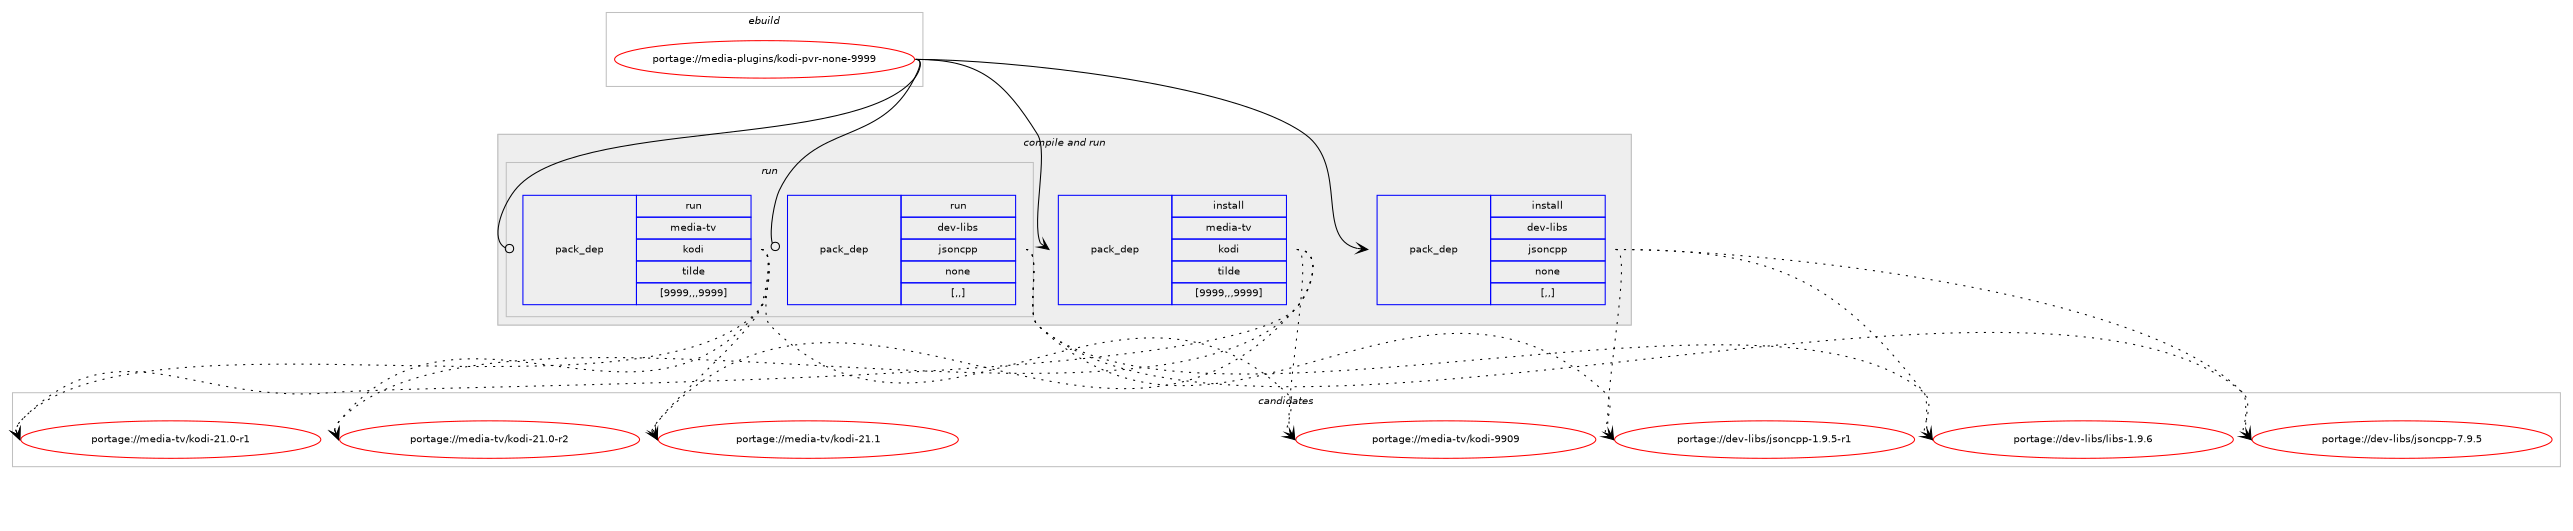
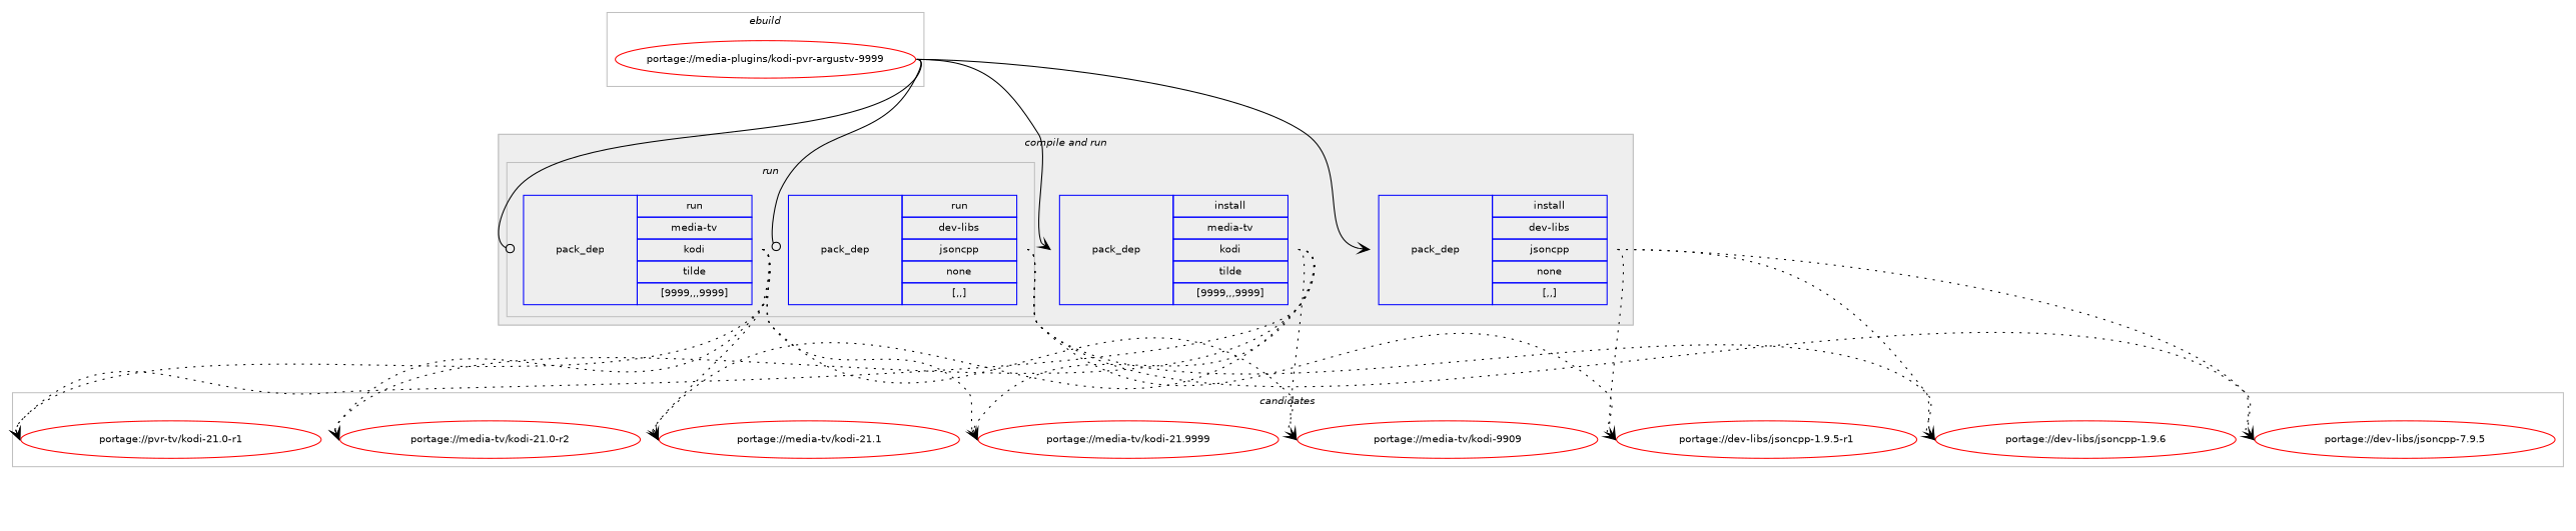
  digraph {
    compound=true
    concentrate=true
    fontname=Helvetica
    fontsize=10
    newrank=true
    rankdir=TB
    ranksep=1.5
    node [color=red fontname=Helvetica fontsize=10]
    edge [arrowhead=vee headport=w style=dotted tailport=e weight=100]
-   n1 [label="portage://media-plugins/kodi-pvr-none-9999" width=4]
+   n1 [label="portage://media-plugins/kodi-pvr-argustv-9999" width=4]
    n2 [color=blue label=<<TABLE BORDER="0" CELLBORDER="1" CELLSPACING="0" CELLPADDING="4" WIDTH="220"><TR><TD ROWSPAN="6" CELLPADDING="30">pack_dep</TD></TR><TR><TD WIDTH="110">install</TD></TR><TR><TD>dev-libs</TD></TR><TR><TD>jsoncpp</TD></TR><TR><TD>none</TD></TR><TR><TD>[,,]</TD></TR></TABLE>> shape=none]
    n3 [color=blue label=<<TABLE BORDER="0" CELLBORDER="1" CELLSPACING="0" CELLPADDING="4" WIDTH="220"><TR><TD ROWSPAN="6" CELLPADDING="30">pack_dep</TD></TR><TR><TD WIDTH="110">install</TD></TR><TR><TD>media-tv</TD></TR><TR><TD>kodi</TD></TR><TR><TD>tilde</TD></TR><TR><TD>[9999,,,9999]</TD></TR></TABLE>> shape=none]
    n4 [color=blue label=<<TABLE BORDER="0" CELLBORDER="1" CELLSPACING="0" CELLPADDING="4" WIDTH="220"><TR><TD ROWSPAN="6" CELLPADDING="30">pack_dep</TD></TR><TR><TD WIDTH="110">run</TD></TR><TR><TD>dev-libs</TD></TR><TR><TD>jsoncpp</TD></TR><TR><TD>none</TD></TR><TR><TD>[,,]</TD></TR></TABLE>> shape=none]
    n5 [color=blue label=<<TABLE BORDER="0" CELLBORDER="1" CELLSPACING="0" CELLPADDING="4" WIDTH="220"><TR><TD ROWSPAN="6" CELLPADDING="30">pack_dep</TD></TR><TR><TD WIDTH="110">run</TD></TR><TR><TD>media-tv</TD></TR><TR><TD>kodi</TD></TR><TR><TD>tilde</TD></TR><TR><TD>[9999,,,9999]</TD></TR></TABLE>> shape=none]
-   n6 [label="portage://dev-libs/libs-1.9.6" width=4]
+   n6 [label="portage://dev-libs/jsoncpp-1.9.6" width=4]
    n7 [label="portage://dev-libs/jsoncpp-1.9.5-r1" width=4]
    n8 [label="portage://dev-libs/jsoncpp-7.9.5" width=4]
    n9 [label="portage://media-tv/kodi-9909" width=4]
+   n10 [label="portage://media-tv/kodi-21.9999" width=4]
    n11 [label="portage://media-tv/kodi-21.1" width=4]
    n12 [label="portage://media-tv/kodi-21.0-r2" width=4]
-   n13 [label="portage://media-tv/kodi-21.0-r1" width=4]
+   n13 [label="portage://pvr-tv/kodi-21.0-r1" width=4]
    subgraph cluster_1 {
      color=gray
      label=<<i>ebuild</i>>
      n1
    }
    subgraph cluster_2 {
      color=gray
      label=<<i>dependencies</i>>
      subgraph cluster_3 {
        color=gray
        fillcolor="#eeeeee"
        label=<<i>compile</i>>
        style=filled
        subgraph sub_4 {
          color=gray
          fillcolor="#eeeeee"
          label=<<i>compile</i>>
          style=filled
          n2
        }
        subgraph sub_5 {
          color=gray
          fillcolor="#eeeeee"
          label=<<i>compile</i>>
          style=filled
          n3
        }
      }
      subgraph cluster_6 {
        color=gray
        fillcolor="#eeeeee"
        label=<<i>compile and run</i>>
        style=filled
      }
      subgraph cluster_7 {
        color=gray
        fillcolor="#eeeeee"
        label=<<i>run</i>>
        style=filled
        subgraph sub_8 {
          color=gray
          fillcolor="#eeeeee"
          label=<<i>run</i>>
          style=filled
          n4
        }
        subgraph sub_9 {
          color=gray
          fillcolor="#eeeeee"
          label=<<i>run</i>>
          style=filled
          n5
        }
      }
    }
    subgraph cluster_10 {
      color=gray
      label=<<i>candidates</i>>
      rank=same
      subgraph sub_11 {
        color=black
        label=<<i>candidates</i>>
        nodesep=1
        rank=same
        n6
        n7
        n8
      }
      subgraph sub_12 {
        color=black
        label=<<i>candidates</i>>
        nodesep=1
        rank=same
        n9
+       n10
        n11
        n12
        n13
      }
      subgraph sub_13 {
        color=black
        label=<<i>candidates</i>>
        nodesep=1
        rank=same
        n6
        n7
        n8
      }
      subgraph sub_14 {
        color=black
        label=<<i>candidates</i>>
        nodesep=1
        rank=same
        n9
+       n10
        n11
        n12
        n13
      }
    }
    n1 -> n2 [style=solid weight=20]
    n1 -> n3 [style=solid weight=20]
    n1 -> n4 [arrowhead=odot style=solid weight=20]
    n1 -> n5 [arrowhead=odot style=solid weight=20]
    n2 -> n6
    n2 -> n7
    n2 -> n8
    n3 -> n9
+   n3 -> n10
    n3 -> n11
    n3 -> n12
    n3 -> n13
    n4 -> n6
    n4 -> n7
    n4 -> n8
    n5 -> n9
+   n5 -> n10
    n5 -> n11
    n5 -> n12
    n5 -> n13
  }
